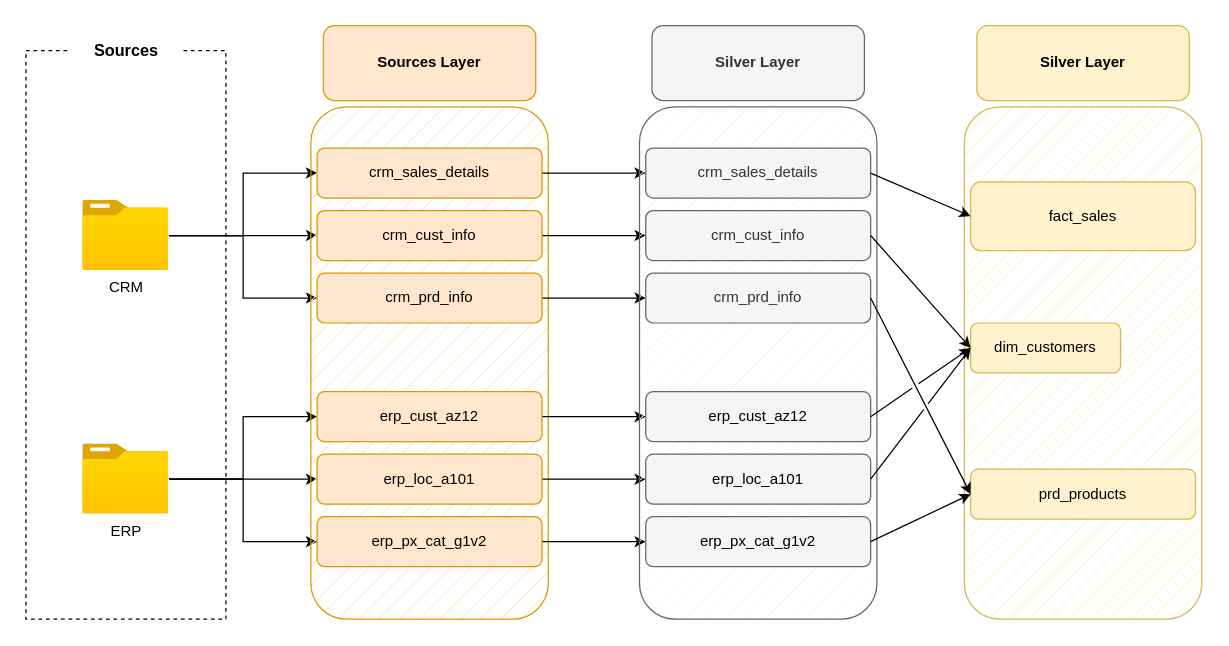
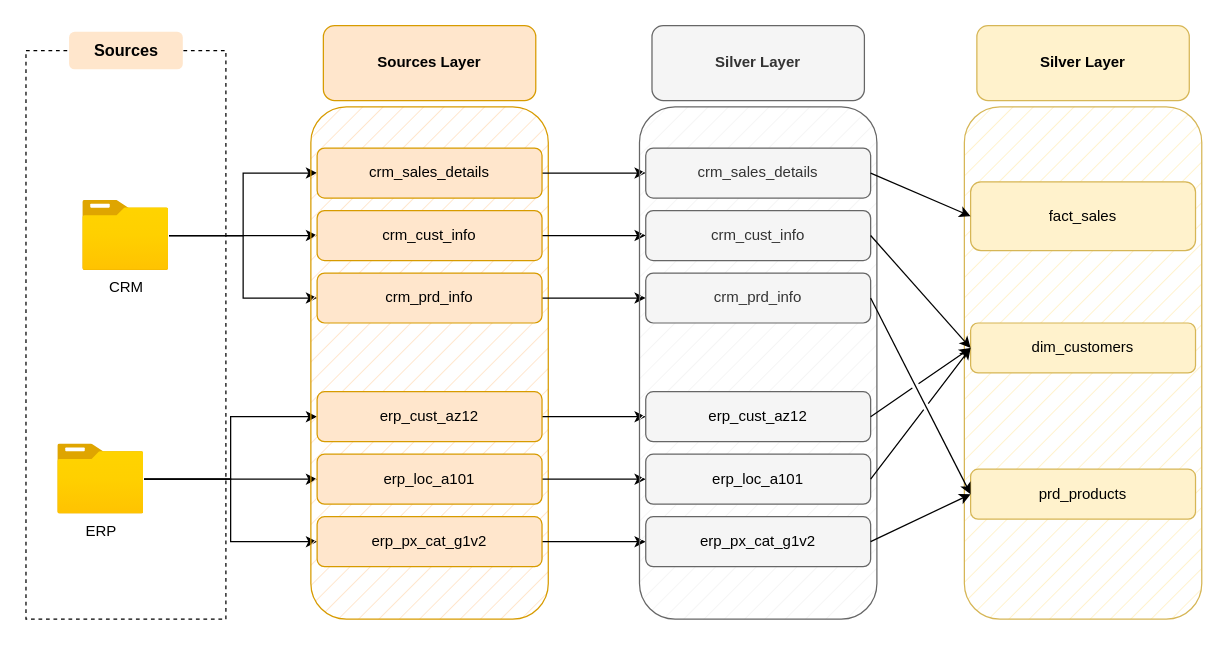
  <mxCell id="0" />
  <mxCell id="1" parent="0" />
  <mxCell id="2" value="" style="rounded=0;whiteSpace=wrap;html=1;dashed=1;fillColor=none;" parent="1" vertex="1"><mxGeometry x="20" y="40" width="160" height="455" as="geometry" /></mxCell>
- <mxCell id="3" value="&lt;font style=&quot;font-size: 13px;&quot;&gt;&lt;b&gt;Sources&lt;/b&gt;&lt;/font&gt;" style="rounded=1;whiteSpace=wrap;html=1;strokeColor=none;" parent="1" vertex="1"><mxGeometry x="54.5" y="25" width="91" height="30" as="geometry" /></mxCell>
+ <mxCell id="3" value="&lt;font style=&quot;font-size: 13px;&quot;&gt;&lt;b&gt;Sources&lt;/b&gt;&lt;/font&gt;" style="rounded=1;whiteSpace=wrap;html=1;strokeColor=none;fillColor=#ffe6cc;" parent="1" vertex="1"><mxGeometry x="54.5" y="25" width="91" height="30" as="geometry" /></mxCell>
  <mxCell id="4" style="edgeStyle=orthogonalEdgeStyle;rounded=0;orthogonalLoop=1;jettySize=auto;html=1;entryX=0;entryY=0.5;entryDx=0;entryDy=0;" parent="1" source="7" target="15" edge="1"><mxGeometry relative="1" as="geometry" /></mxCell>
  <mxCell id="5" style="edgeStyle=orthogonalEdgeStyle;rounded=0;orthogonalLoop=1;jettySize=auto;html=1;entryX=0;entryY=0.5;entryDx=0;entryDy=0;" parent="1" source="7" target="19" edge="1"><mxGeometry relative="1" as="geometry" /></mxCell>
  <mxCell id="6" style="edgeStyle=orthogonalEdgeStyle;rounded=0;orthogonalLoop=1;jettySize=auto;html=1;entryX=0;entryY=0.5;entryDx=0;entryDy=0;" parent="1" source="7" target="17" edge="1"><mxGeometry relative="1" as="geometry" /></mxCell>
  <mxCell id="7" value="CRM" style="image;aspect=fixed;html=1;points=[];align=center;fontSize=12;image=img/lib/azure2/general/Folder_Blank.svg;" parent="1" vertex="1"><mxGeometry x="65.5" y="160" width="69" height="56.0" as="geometry" /></mxCell>
  <mxCell id="8" style="edgeStyle=orthogonalEdgeStyle;rounded=0;orthogonalLoop=1;jettySize=auto;html=1;entryX=0;entryY=0.5;entryDx=0;entryDy=0;" parent="1" source="11" target="23" edge="1"><mxGeometry relative="1" as="geometry" /></mxCell>
  <mxCell id="9" style="edgeStyle=orthogonalEdgeStyle;rounded=0;orthogonalLoop=1;jettySize=auto;html=1;entryX=0;entryY=0.5;entryDx=0;entryDy=0;" parent="1" source="11" target="21" edge="1"><mxGeometry relative="1" as="geometry" /></mxCell>
  <mxCell id="10" style="edgeStyle=orthogonalEdgeStyle;rounded=0;orthogonalLoop=1;jettySize=auto;html=1;entryX=0;entryY=0.5;entryDx=0;entryDy=0;" parent="1" source="11" target="25" edge="1"><mxGeometry relative="1" as="geometry" /></mxCell>
- <mxCell id="11" value="ERP" style="image;aspect=fixed;html=1;points=[];align=center;fontSize=12;image=img/lib/azure2/general/Folder_Blank.svg;" parent="1" vertex="1"><mxGeometry x="65.5" y="355" width="69" height="56.0" as="geometry" /></mxCell>
+ <mxCell id="11" value="ERP" style="image;aspect=fixed;html=1;points=[];align=center;fontSize=12;image=img/lib/azure2/general/Folder_Blank.svg;" parent="1" vertex="1"><mxGeometry x="45.5" y="355" width="69" height="56.0" as="geometry" /></mxCell>
  <mxCell id="12" value="" style="rounded=1;whiteSpace=wrap;html=1;fillStyle=hatch;strokeColor=#d79b00;fillColor=#ffe6cc;" parent="1" vertex="1"><mxGeometry x="248" y="85" width="190" height="410" as="geometry" /></mxCell>
  <mxCell id="13" value="&lt;b&gt;Sources Layer&lt;/b&gt;" style="rounded=1;whiteSpace=wrap;html=1;fillColor=#ffe6cc;strokeColor=#d79b00;" parent="1" vertex="1"><mxGeometry x="258" y="20" width="170" height="60" as="geometry" /></mxCell>
  <mxCell id="14" style="edgeStyle=orthogonalEdgeStyle;rounded=0;orthogonalLoop=1;jettySize=auto;html=1;entryX=0;entryY=0.5;entryDx=0;entryDy=0;" parent="1" source="15" target="28" edge="1"><mxGeometry relative="1" as="geometry" /></mxCell>
  <mxCell id="15" value="crm_sales_details" style="rounded=1;whiteSpace=wrap;html=1;fillColor=#ffe6cc;strokeColor=#d79b00;" parent="1" vertex="1"><mxGeometry x="253" y="118" width="180" height="40" as="geometry" /></mxCell>
  <mxCell id="16" style="edgeStyle=orthogonalEdgeStyle;rounded=0;orthogonalLoop=1;jettySize=auto;html=1;" parent="1" source="17" target="29" edge="1"><mxGeometry relative="1" as="geometry" /></mxCell>
  <mxCell id="17" value="crm_cust_info" style="rounded=1;whiteSpace=wrap;html=1;fillColor=#ffe6cc;strokeColor=#d79b00;" parent="1" vertex="1"><mxGeometry x="253" y="168" width="180" height="40" as="geometry" /></mxCell>
  <mxCell id="18" style="edgeStyle=orthogonalEdgeStyle;rounded=0;orthogonalLoop=1;jettySize=auto;html=1;entryX=0;entryY=0.5;entryDx=0;entryDy=0;" parent="1" source="19" target="30" edge="1"><mxGeometry relative="1" as="geometry" /></mxCell>
  <mxCell id="19" value="crm_prd_info" style="rounded=1;whiteSpace=wrap;html=1;fillColor=#ffe6cc;strokeColor=#d79b00;" parent="1" vertex="1"><mxGeometry x="253" y="218" width="180" height="40" as="geometry" /></mxCell>
  <mxCell id="20" style="edgeStyle=orthogonalEdgeStyle;rounded=0;orthogonalLoop=1;jettySize=auto;html=1;entryX=0;entryY=0.5;entryDx=0;entryDy=0;" parent="1" source="21" target="31" edge="1"><mxGeometry relative="1" as="geometry" /></mxCell>
  <mxCell id="21" value="erp_cust_az12" style="rounded=1;whiteSpace=wrap;html=1;fillColor=#ffe6cc;strokeColor=#d79b00;" parent="1" vertex="1"><mxGeometry x="253" y="313" width="180" height="40" as="geometry" /></mxCell>
  <mxCell id="22" style="edgeStyle=orthogonalEdgeStyle;rounded=0;orthogonalLoop=1;jettySize=auto;html=1;entryX=0;entryY=0.5;entryDx=0;entryDy=0;" parent="1" source="23" target="32" edge="1"><mxGeometry relative="1" as="geometry" /></mxCell>
  <mxCell id="23" value="erp_loc_a101" style="rounded=1;whiteSpace=wrap;html=1;fillColor=#ffe6cc;strokeColor=#d79b00;" parent="1" vertex="1"><mxGeometry x="253" y="363" width="180" height="40" as="geometry" /></mxCell>
  <mxCell id="24" style="edgeStyle=orthogonalEdgeStyle;rounded=0;orthogonalLoop=1;jettySize=auto;html=1;" parent="1" source="25" target="33" edge="1"><mxGeometry relative="1" as="geometry" /></mxCell>
  <mxCell id="25" value="erp_px_cat_g1v2" style="rounded=1;whiteSpace=wrap;html=1;fillColor=#ffe6cc;strokeColor=#d79b00;" parent="1" vertex="1"><mxGeometry x="253" y="413" width="180" height="40" as="geometry" /></mxCell>
  <mxCell id="26" value="" style="rounded=1;whiteSpace=wrap;html=1;fillStyle=hatch;strokeColor=#666666;fillColor=#f5f5f5;fontColor=#333333;" parent="1" vertex="1"><mxGeometry x="511" y="85" width="190" height="410" as="geometry" /></mxCell>
  <mxCell id="27" value="&lt;b&gt;Silver Layer&lt;/b&gt;" style="rounded=1;whiteSpace=wrap;html=1;fillColor=#f5f5f5;strokeColor=#666666;fontColor=#333333;" parent="1" vertex="1"><mxGeometry x="521" y="20" width="170" height="60" as="geometry" /></mxCell>
  <mxCell id="28" value="crm_sales_details" style="rounded=1;whiteSpace=wrap;html=1;fillColor=#f5f5f5;strokeColor=#666666;fontColor=#333333;" parent="1" vertex="1"><mxGeometry x="516" y="118" width="180" height="40" as="geometry" /></mxCell>
  <mxCell id="29" value="crm_cust_info" style="rounded=1;whiteSpace=wrap;html=1;fillColor=#f5f5f5;strokeColor=#666666;fontColor=#333333;" parent="1" vertex="1"><mxGeometry x="516" y="168" width="180" height="40" as="geometry" /></mxCell>
  <mxCell id="30" value="crm_prd_info" style="rounded=1;whiteSpace=wrap;html=1;fillColor=#f5f5f5;strokeColor=#666666;fontColor=#333333;" parent="1" vertex="1"><mxGeometry x="516" y="218" width="180" height="40" as="geometry" /></mxCell>
  <mxCell id="31" value="&lt;span style=&quot;color: rgb(0, 0, 0);&quot;&gt;erp_cust_az12&lt;/span&gt;" style="rounded=1;whiteSpace=wrap;html=1;fillColor=#f5f5f5;strokeColor=#666666;fontColor=#333333;" parent="1" vertex="1"><mxGeometry x="516" y="313" width="180" height="40" as="geometry" /></mxCell>
  <mxCell id="32" value="&lt;span style=&quot;color: rgb(0, 0, 0);&quot;&gt;erp_loc_a101&lt;/span&gt;" style="rounded=1;whiteSpace=wrap;html=1;fillColor=#f5f5f5;strokeColor=#666666;fontColor=#333333;" parent="1" vertex="1"><mxGeometry x="516" y="363" width="180" height="40" as="geometry" /></mxCell>
  <mxCell id="33" value="&lt;span style=&quot;color: rgb(0, 0, 0);&quot;&gt;erp_px_cat_g1v2&lt;/span&gt;" style="rounded=1;whiteSpace=wrap;html=1;fillColor=#f5f5f5;strokeColor=#666666;fontColor=#333333;" parent="1" vertex="1"><mxGeometry x="516" y="413" width="180" height="40" as="geometry" /></mxCell>
  <mxCell id="34" value="" style="rounded=1;whiteSpace=wrap;html=1;fillStyle=hatch;strokeColor=#d6b656;fillColor=#fff2cc;" vertex="1" parent="1"><mxGeometry x="771" y="85" width="190" height="410" as="geometry" /></mxCell>
  <mxCell id="35" value="&lt;b&gt;Silver Layer&lt;/b&gt;" style="rounded=1;whiteSpace=wrap;html=1;fillColor=#fff2cc;strokeColor=#d6b656;" vertex="1" parent="1"><mxGeometry x="781" y="20" width="170" height="60" as="geometry" /></mxCell>
  <mxCell id="36" value="fact_sales" style="rounded=1;whiteSpace=wrap;html=1;fillColor=#fff2cc;strokeColor=#d6b656;" vertex="1" parent="1"><mxGeometry x="776" y="145" width="180" height="55" as="geometry" /></mxCell>
- <mxCell id="37" value="dim_customers" style="rounded=1;whiteSpace=wrap;html=1;fillColor=#fff2cc;strokeColor=#d6b656;" vertex="1" parent="1"><mxGeometry x="776" y="258" width="120" height="40" as="geometry" /></mxCell>
+ <mxCell id="37" value="dim_customers" style="rounded=1;whiteSpace=wrap;html=1;fillColor=#fff2cc;strokeColor=#d6b656;" vertex="1" parent="1"><mxGeometry x="776" y="258" width="180" height="40" as="geometry" /></mxCell>
  <mxCell id="38" value="prd_products" style="rounded=1;whiteSpace=wrap;html=1;fillColor=#fff2cc;strokeColor=#d6b656;" vertex="1" parent="1"><mxGeometry x="776" y="375" width="180" height="40" as="geometry" /></mxCell>
  <mxCell id="39" value="" style="endArrow=classic;html=1;rounded=0;exitX=1;exitY=0.5;exitDx=0;exitDy=0;entryX=0;entryY=0.5;entryDx=0;entryDy=0;jumpStyle=gap;" edge="1" parent="1" source="28" target="36"><mxGeometry width="50" height="50" relative="1" as="geometry"><mxPoint x="711" y="165" as="sourcePoint" /><mxPoint x="761" y="115" as="targetPoint" /></mxGeometry></mxCell>
  <mxCell id="40" value="" style="endArrow=classic;html=1;rounded=0;exitX=1;exitY=0.5;exitDx=0;exitDy=0;entryX=0;entryY=0.5;entryDx=0;entryDy=0;jumpStyle=gap;" edge="1" parent="1" source="29" target="37"><mxGeometry width="50" height="50" relative="1" as="geometry"><mxPoint x="711" y="191" as="sourcePoint" /><mxPoint x="791" y="218" as="targetPoint" /></mxGeometry></mxCell>
  <mxCell id="41" value="" style="endArrow=classic;html=1;rounded=0;exitX=1;exitY=0.5;exitDx=0;exitDy=0;entryX=0;entryY=0.5;entryDx=0;entryDy=0;jumpStyle=gap;" edge="1" parent="1" source="30" target="38"><mxGeometry width="50" height="50" relative="1" as="geometry"><mxPoint x="731" y="265" as="sourcePoint" /><mxPoint x="811" y="355" as="targetPoint" /></mxGeometry></mxCell>
  <mxCell id="42" value="" style="endArrow=classic;html=1;rounded=0;exitX=1;exitY=0.5;exitDx=0;exitDy=0;entryX=0;entryY=0.5;entryDx=0;entryDy=0;jumpStyle=gap;" edge="1" parent="1" source="31" target="37"><mxGeometry width="50" height="50" relative="1" as="geometry"><mxPoint x="781" y="425" as="sourcePoint" /><mxPoint x="861" y="582" as="targetPoint" /></mxGeometry></mxCell>
  <mxCell id="43" value="" style="endArrow=classic;html=1;rounded=0;exitX=1;exitY=0.5;exitDx=0;exitDy=0;entryX=0;entryY=0.5;entryDx=0;entryDy=0;jumpStyle=gap;" edge="1" parent="1" source="32" target="37"><mxGeometry width="50" height="50" relative="1" as="geometry"><mxPoint x="711" y="370" as="sourcePoint" /><mxPoint x="791" y="315" as="targetPoint" /></mxGeometry></mxCell>
  <mxCell id="44" value="" style="endArrow=classic;html=1;rounded=0;exitX=1;exitY=0.5;exitDx=0;exitDy=0;entryX=0;entryY=0.5;entryDx=0;entryDy=0;jumpStyle=gap;" edge="1" parent="1" source="33" target="38"><mxGeometry width="50" height="50" relative="1" as="geometry"><mxPoint x="711" y="460" as="sourcePoint" /><mxPoint x="791" y="355" as="targetPoint" /></mxGeometry></mxCell>
